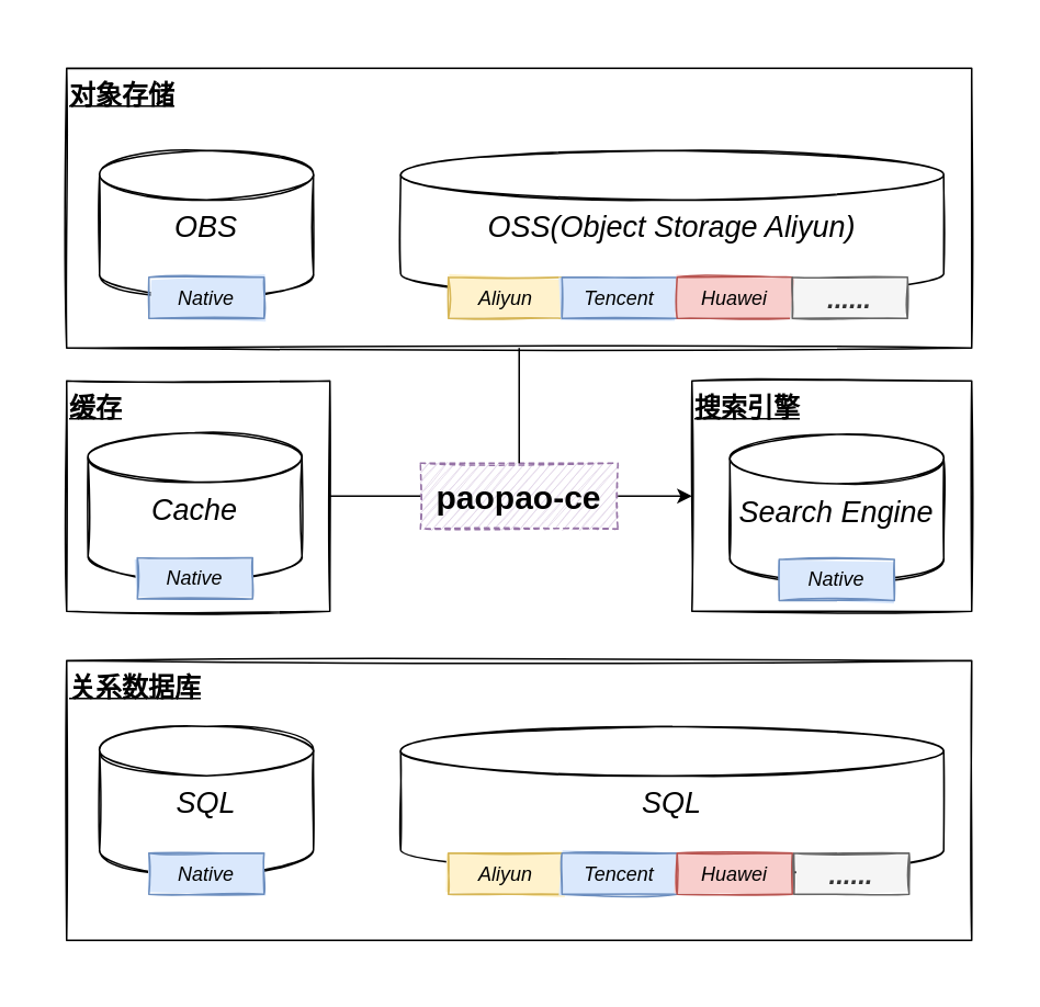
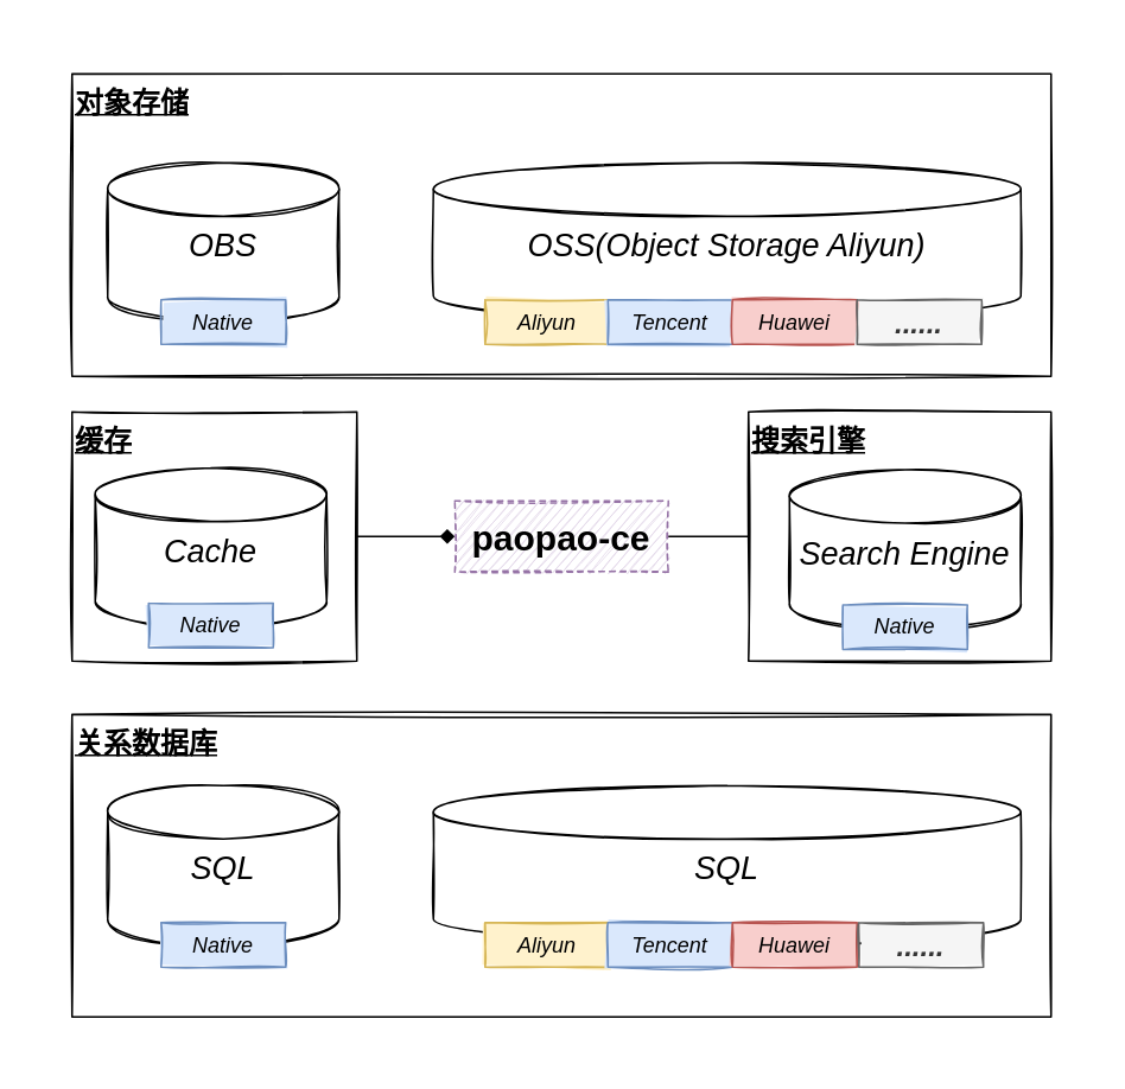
  <mxCell id="0" />
  <mxCell id="1" parent="0" />
  <mxCell id="2" value="" style="rounded=0;whiteSpace=wrap;html=1;sketch=0;fillStyle=auto;fontSize=16;fillColor=none;strokeColor=none;" vertex="1" parent="1"><mxGeometry x="20" y="20" width="590" height="570" as="geometry" /></mxCell>
  <mxCell id="3" value="paopao-ce" style="rounded=0;whiteSpace=wrap;html=1;fontSize=20;fontStyle=1;sketch=1;fillColor=#e1d5e7;strokeColor=#9673a6;fillStyle=auto;dashed=1;" vertex="1" parent="1"><mxGeometry x="255" y="281" width="120" height="40" as="geometry" /></mxCell>
  <mxCell id="4" value="关系数据库" style="rounded=0;whiteSpace=wrap;html=1;sketch=1;fontSize=16;verticalAlign=top;fontStyle=5;align=left;" vertex="1" parent="1"><mxGeometry x="40" y="401" width="550" height="170" as="geometry" /></mxCell>
  <mxCell id="5" value="SQL" style="shape=cylinder3;whiteSpace=wrap;html=1;boundedLbl=1;backgroundOutline=1;size=15;fontSize=18;verticalAlign=top;sketch=1;fontStyle=2" vertex="1" parent="1"><mxGeometry x="60" y="441" width="130" height="90" as="geometry" /></mxCell>
  <mxCell id="6" value="Native" style="rounded=0;whiteSpace=wrap;html=1;fontSize=12;fontStyle=2;sketch=1;fillColor=#dae8fc;strokeColor=#6c8ebf;fillStyle=solid;" vertex="1" parent="1"><mxGeometry x="90" y="518" width="70" height="25" as="geometry" /></mxCell>
  <mxCell id="7" value="SQL" style="shape=cylinder3;whiteSpace=wrap;html=1;boundedLbl=1;backgroundOutline=1;size=15;fontSize=18;verticalAlign=top;sketch=1;fontStyle=2" vertex="1" parent="1"><mxGeometry x="243" y="441" width="330" height="90" as="geometry" /></mxCell>
  <mxCell id="8" value="Aliyun" style="rounded=0;whiteSpace=wrap;html=1;fontSize=12;fontStyle=2;sketch=1;fillColor=#fff2cc;strokeColor=#d6b656;fillStyle=solid;" vertex="1" parent="1"><mxGeometry x="272" y="518" width="70" height="25" as="geometry" /></mxCell>
  <mxCell id="9" value="Tencent" style="rounded=0;whiteSpace=wrap;html=1;fontSize=12;fontStyle=2;sketch=1;fillColor=#dae8fc;strokeColor=#6c8ebf;fillStyle=solid;" vertex="1" parent="1"><mxGeometry x="341" y="518" width="70" height="25" as="geometry" /></mxCell>
  <mxCell id="10" value="Huawei" style="rounded=0;whiteSpace=wrap;html=1;fontSize=12;fontStyle=2;sketch=1;fillColor=#f8cecc;strokeColor=#b85450;fillStyle=solid;" vertex="1" parent="1"><mxGeometry x="411" y="518" width="70" height="25" as="geometry" /></mxCell>
  <mxCell id="11" value="......" style="rounded=0;whiteSpace=wrap;html=1;fontSize=16;fontStyle=3;sketch=1;fillColor=#f5f5f5;fontColor=#333333;strokeColor=#666666;fillStyle=solid;verticalAlign=middle;" vertex="1" parent="1"><mxGeometry x="482" y="518" width="70" height="25" as="geometry" /></mxCell>
  <mxCell id="12" value="对象存储" style="rounded=0;whiteSpace=wrap;html=1;sketch=1;fontSize=16;verticalAlign=top;fontStyle=5;align=left;" vertex="1" parent="1"><mxGeometry x="40" y="41" width="550" height="170" as="geometry" /></mxCell>
  <mxCell id="13" value="OBS" style="shape=cylinder3;whiteSpace=wrap;html=1;boundedLbl=1;backgroundOutline=1;size=15;fontSize=18;verticalAlign=top;sketch=1;fontStyle=2" vertex="1" parent="1"><mxGeometry x="60" y="91" width="130" height="90" as="geometry" /></mxCell>
  <mxCell id="14" value="Native" style="rounded=0;whiteSpace=wrap;html=1;fontSize=12;fontStyle=2;sketch=1;fillColor=#dae8fc;strokeColor=#6c8ebf;fillStyle=solid;" vertex="1" parent="1"><mxGeometry x="90" y="168" width="70" height="25" as="geometry" /></mxCell>
  <mxCell id="15" value="OSS(Object Storage Aliyun)" style="shape=cylinder3;whiteSpace=wrap;html=1;boundedLbl=1;backgroundOutline=1;size=15;fontSize=18;verticalAlign=top;sketch=1;fontStyle=2" vertex="1" parent="1"><mxGeometry x="243" y="91" width="330" height="90" as="geometry" /></mxCell>
  <mxCell id="16" value="Aliyun" style="rounded=0;whiteSpace=wrap;html=1;fontSize=12;fontStyle=2;sketch=1;fillStyle=solid;fillColor=#fff2cc;strokeColor=#d6b656;" vertex="1" parent="1"><mxGeometry x="272" y="168" width="70" height="25" as="geometry" /></mxCell>
  <mxCell id="17" value="Tencent" style="rounded=0;whiteSpace=wrap;html=1;fontSize=12;fontStyle=2;sketch=1;fillColor=#dae8fc;strokeColor=#6c8ebf;fillStyle=solid;" vertex="1" parent="1"><mxGeometry x="341" y="168" width="70" height="25" as="geometry" /></mxCell>
  <mxCell id="18" value="Huawei" style="rounded=0;whiteSpace=wrap;html=1;fontSize=12;fontStyle=2;sketch=1;fillColor=#f8cecc;strokeColor=#b85450;fillStyle=solid;" vertex="1" parent="1"><mxGeometry x="411" y="168" width="70" height="25" as="geometry" /></mxCell>
  <mxCell id="19" value="......" style="rounded=0;whiteSpace=wrap;html=1;fontSize=16;fontStyle=3;sketch=1;verticalAlign=middle;fillColor=#f5f5f5;fontColor=#333333;strokeColor=#666666;fillStyle=solid;" vertex="1" parent="1"><mxGeometry x="481" y="168" width="70" height="25" as="geometry" /></mxCell>
  <mxCell id="20" value="搜索引擎" style="rounded=0;whiteSpace=wrap;html=1;sketch=1;fontSize=16;verticalAlign=top;fontStyle=5;align=left;" vertex="1" parent="1"><mxGeometry x="420" y="231" width="170" height="140" as="geometry" /></mxCell>
  <mxCell id="21" value="缓存" style="rounded=0;whiteSpace=wrap;html=1;sketch=1;fontSize=16;verticalAlign=top;fontStyle=5;align=left;" vertex="1" parent="1"><mxGeometry x="40" y="231" width="160" height="140" as="geometry" /></mxCell>
  <mxCell id="22" value="Search Engine" style="shape=cylinder3;whiteSpace=wrap;html=1;boundedLbl=1;backgroundOutline=1;size=15;fontSize=18;verticalAlign=top;sketch=1;fontStyle=2" vertex="1" parent="1"><mxGeometry x="443" y="263.5" width="130" height="90" as="geometry" /></mxCell>
  <mxCell id="23" value="Native" style="rounded=0;whiteSpace=wrap;html=1;fontSize=12;fontStyle=2;sketch=1;fillStyle=solid;fillColor=#dae8fc;strokeColor=#6c8ebf;" vertex="1" parent="1"><mxGeometry x="473" y="339.5" width="70" height="25" as="geometry" /></mxCell>
  <mxCell id="24" value="Cache" style="shape=cylinder3;whiteSpace=wrap;html=1;boundedLbl=1;backgroundOutline=1;size=15;fontSize=18;verticalAlign=top;sketch=1;fontStyle=2" vertex="1" parent="1"><mxGeometry x="53" y="262.5" width="130" height="90" as="geometry" /></mxCell>
  <mxCell id="25" value="Native" style="rounded=0;whiteSpace=wrap;html=1;fontSize=12;fontStyle=2;sketch=1;fillColor=#dae8fc;strokeColor=#6c8ebf;fillStyle=solid;" vertex="1" parent="1"><mxGeometry x="83" y="338.5" width="70" height="25" as="geometry" /></mxCell>
- <mxCell id="26" value="" style="endArrow=none;html=1;rounded=0;fontSize=20;entryX=0.5;entryY=1;entryDx=0;entryDy=0;exitX=0.5;exitY=0;exitDx=0;exitDy=0;" edge="1" parent="1" source="3" target="12"><mxGeometry width="50" height="50" relative="1" as="geometry"><mxPoint x="340" y="481" as="sourcePoint" /><mxPoint x="390" y="431" as="targetPoint" /></mxGeometry></mxCell>
- <mxCell id="27" value="" style="endArrow=none;html=1;rounded=0;fontSize=20;exitX=1;exitY=0.5;exitDx=0;exitDy=0;entryX=0;entryY=0.5;entryDx=0;entryDy=0;" edge="1" parent="1" source="21" target="3"><mxGeometry width="50" height="50" relative="1" as="geometry"><mxPoint x="340" y="481" as="sourcePoint" /><mxPoint x="390" y="431" as="targetPoint" /></mxGeometry></mxCell>
- <mxCell id="28" value="" style="endArrow=classic;html=1;rounded=0;fontSize=20;entryX=0;entryY=0.5;entryDx=0;entryDy=0;exitX=1;exitY=0.5;exitDx=0;exitDy=0;" edge="1" parent="1" source="3" target="20"><mxGeometry width="50" height="50" relative="1" as="geometry"><mxPoint x="340" y="481" as="sourcePoint" /><mxPoint x="390" y="431" as="targetPoint" /></mxGeometry></mxCell>
+ <mxCell id="27" value="" style="endArrow=diamond;html=1;rounded=0;fontSize=20;exitX=1;exitY=0.5;exitDx=0;exitDy=0;entryX=0;entryY=0.5;entryDx=0;entryDy=0;" edge="1" parent="1" source="21" target="3"><mxGeometry width="50" height="50" relative="1" as="geometry"><mxPoint x="340" y="481" as="sourcePoint" /><mxPoint x="390" y="431" as="targetPoint" /></mxGeometry></mxCell>
+ <mxCell id="28" value="" style="endArrow=none;html=1;rounded=0;fontSize=20;entryX=0;entryY=0.5;entryDx=0;entryDy=0;exitX=1;exitY=0.5;exitDx=0;exitDy=0;" edge="1" parent="1" source="3" target="20"><mxGeometry width="50" height="50" relative="1" as="geometry"><mxPoint x="340" y="481" as="sourcePoint" /><mxPoint x="390" y="431" as="targetPoint" /></mxGeometry></mxCell>
